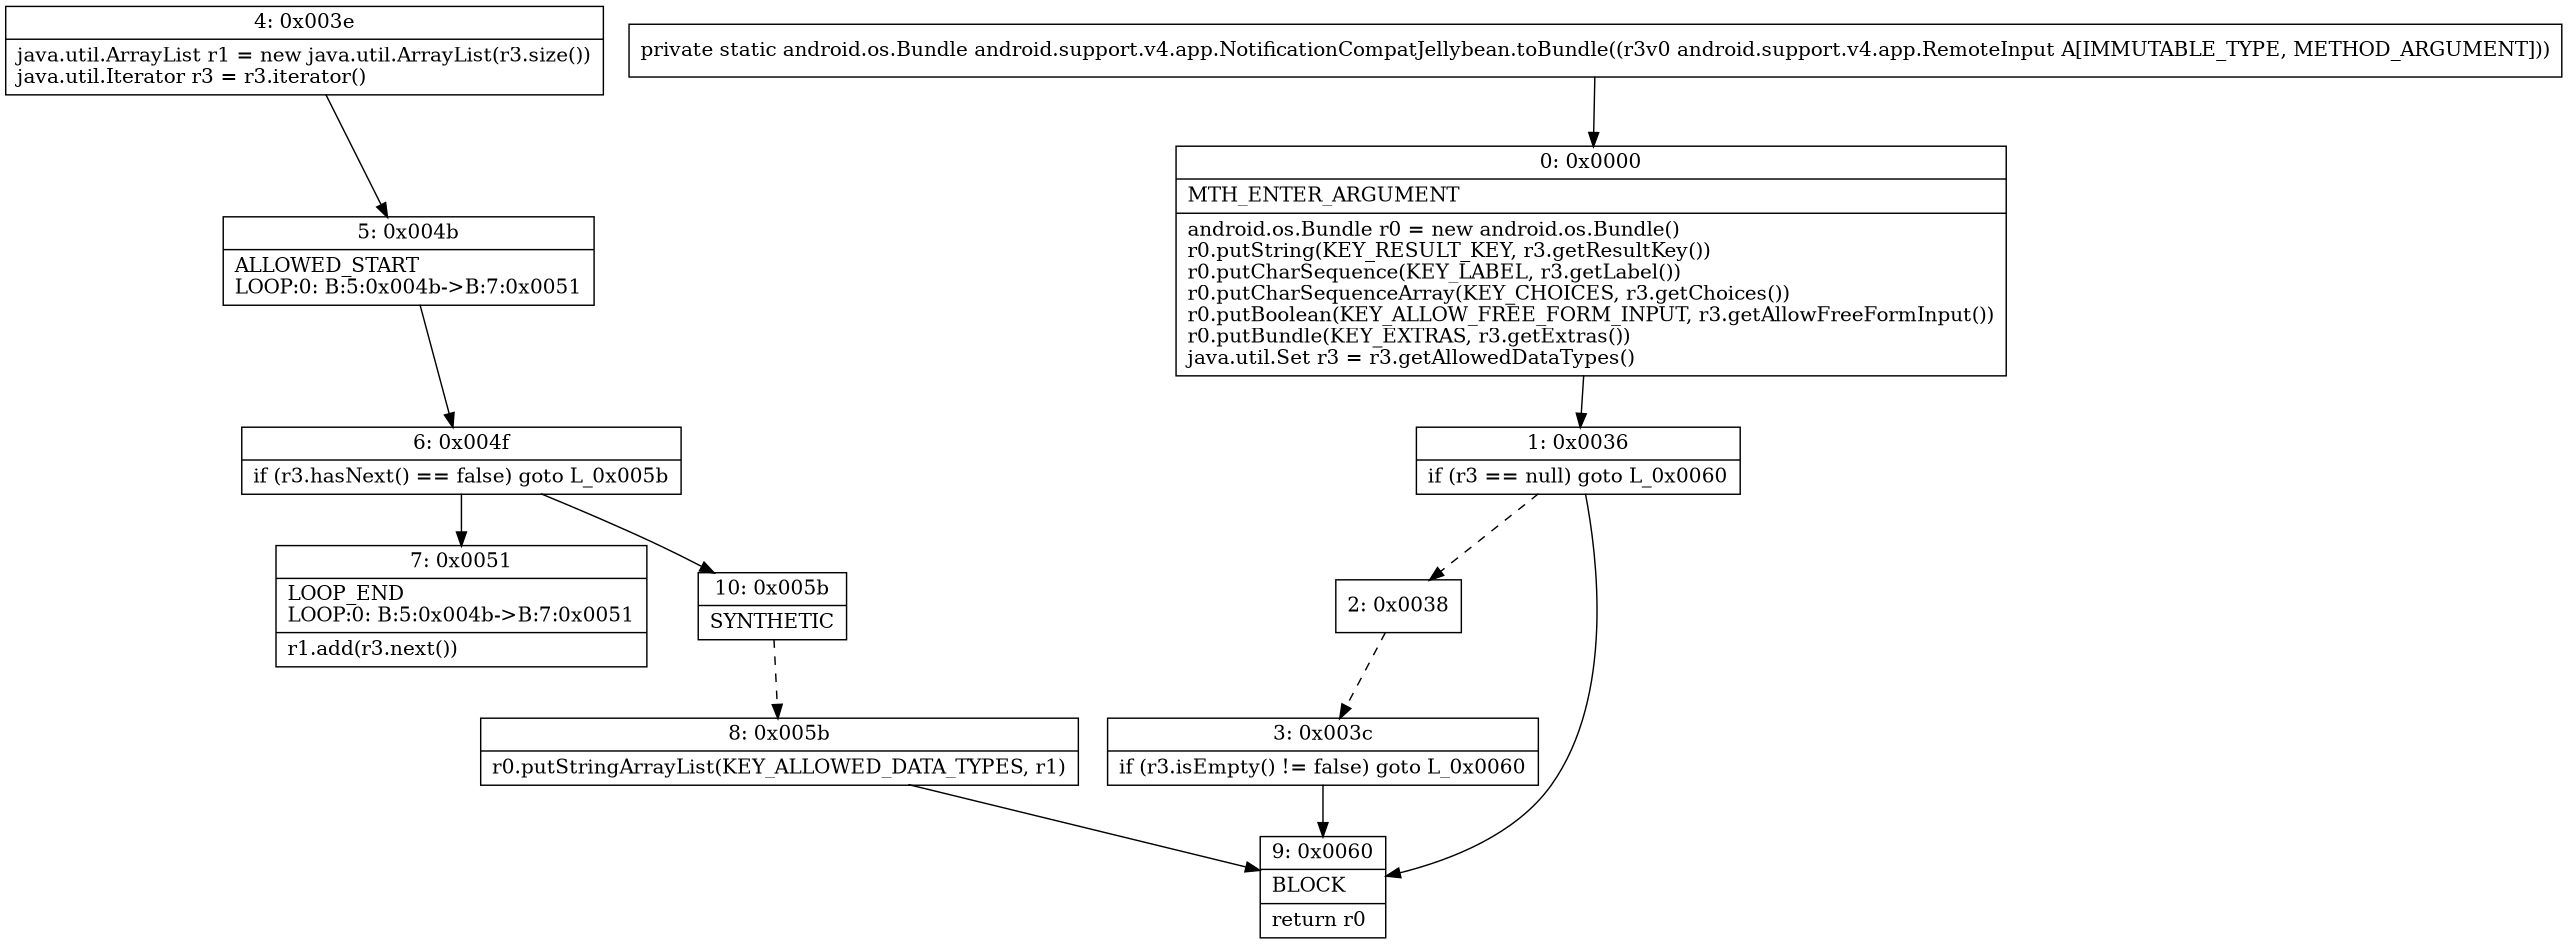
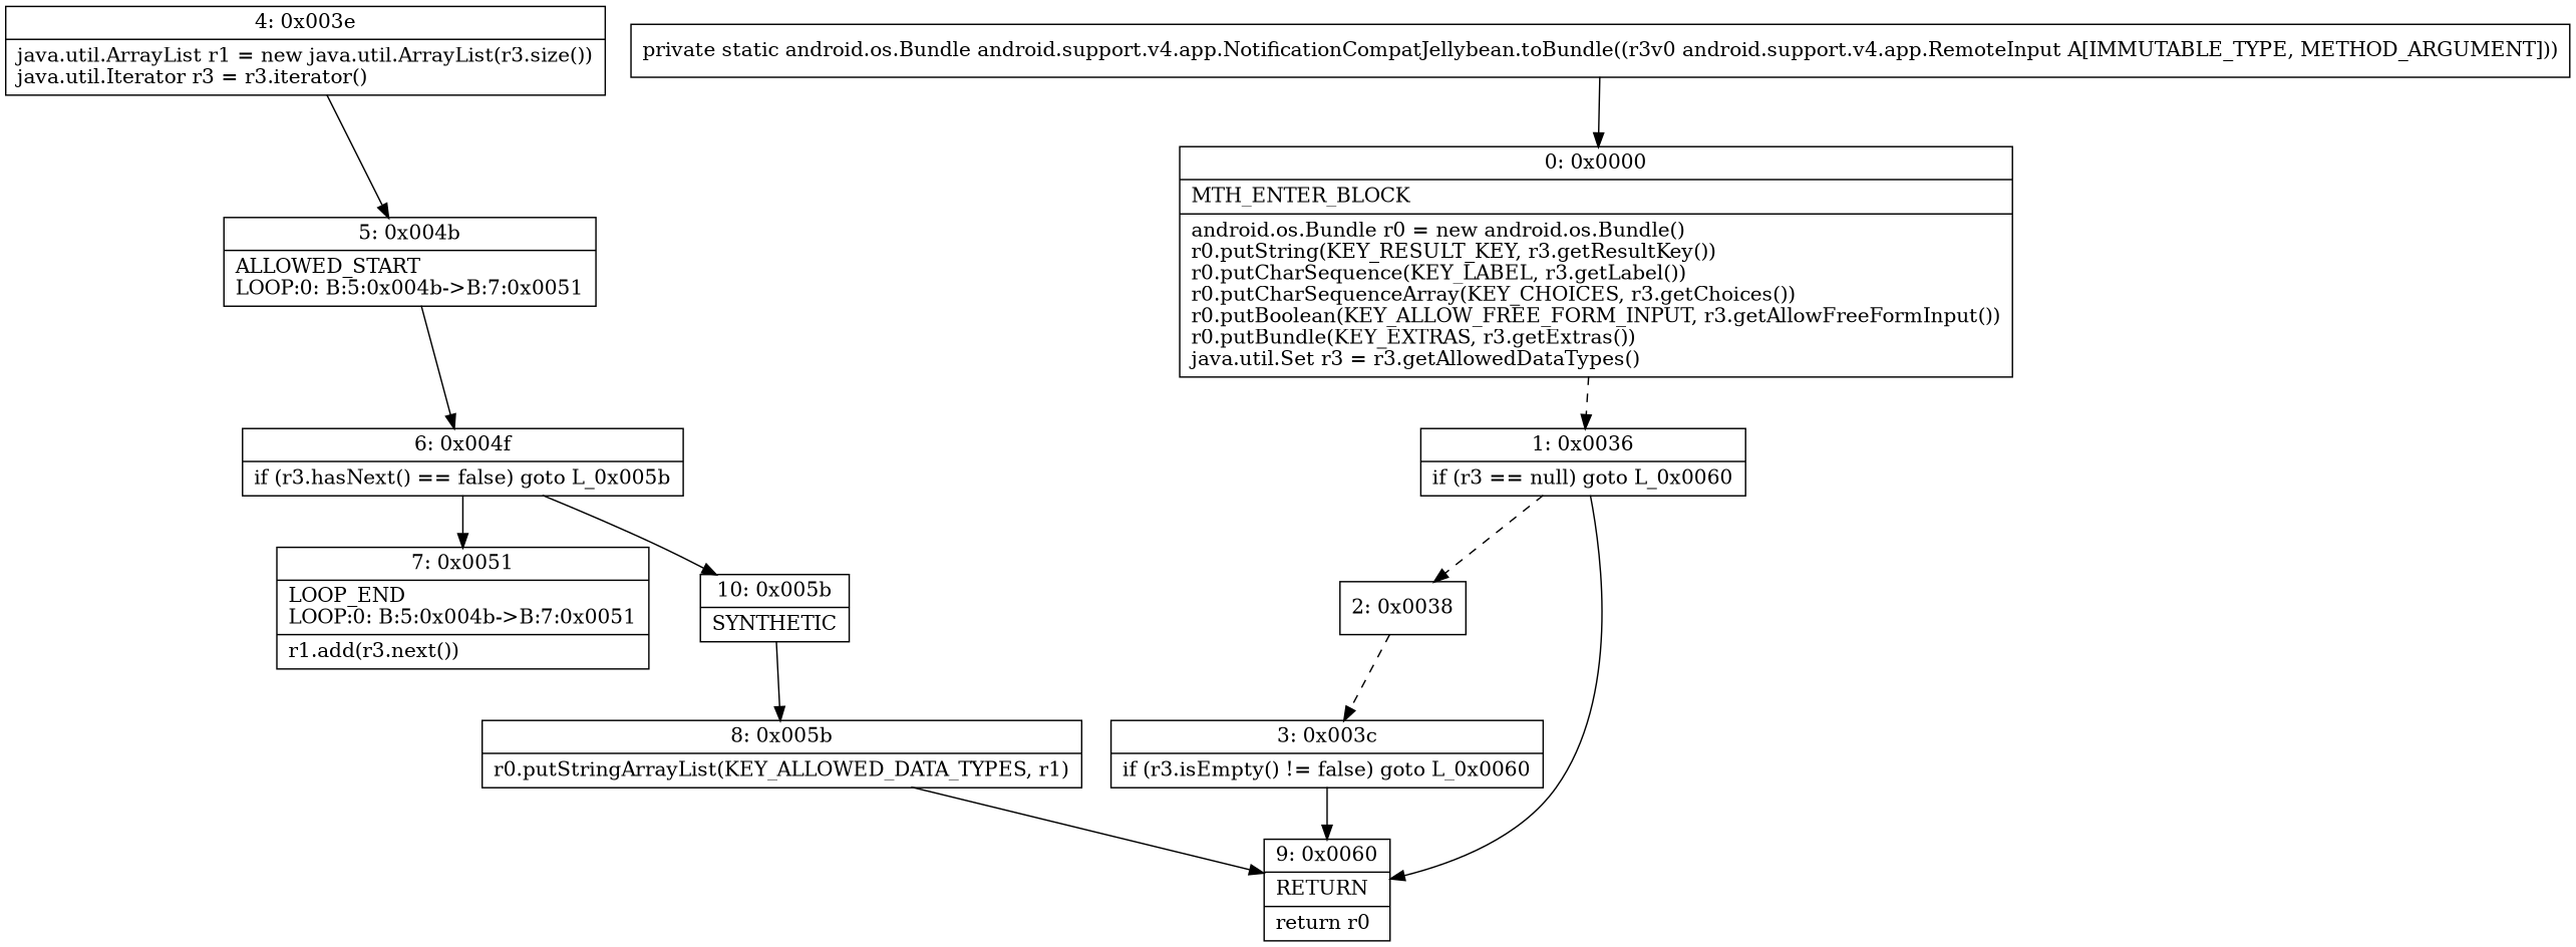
  digraph {
    node [shape=record]
-   n1 [label="{0\:\ 0x0000|MTH_ENTER_ARGUMENT\l|android.os.Bundle r0 = new android.os.Bundle()\lr0.putString(KEY_RESULT_KEY, r3.getResultKey())\lr0.putCharSequence(KEY_LABEL, r3.getLabel())\lr0.putCharSequenceArray(KEY_CHOICES, r3.getChoices())\lr0.putBoolean(KEY_ALLOW_FREE_FORM_INPUT, r3.getAllowFreeFormInput())\lr0.putBundle(KEY_EXTRAS, r3.getExtras())\ljava.util.Set r3 = r3.getAllowedDataTypes()\l}"]
+   n1 [label="{0\:\ 0x0000|MTH_ENTER_BLOCK\l|android.os.Bundle r0 = new android.os.Bundle()\lr0.putString(KEY_RESULT_KEY, r3.getResultKey())\lr0.putCharSequence(KEY_LABEL, r3.getLabel())\lr0.putCharSequenceArray(KEY_CHOICES, r3.getChoices())\lr0.putBoolean(KEY_ALLOW_FREE_FORM_INPUT, r3.getAllowFreeFormInput())\lr0.putBundle(KEY_EXTRAS, r3.getExtras())\ljava.util.Set r3 = r3.getAllowedDataTypes()\l}"]
    n2 [label="{1\:\ 0x0036|if (r3 == null) goto L_0x0060\l}"]
    n3 [label="{2\:\ 0x0038}"]
-   n4 [label="{9\:\ 0x0060|BLOCK\l|return r0\l}"]
+   n4 [label="{9\:\ 0x0060|RETURN\l|return r0\l}"]
    n5 [label="{3\:\ 0x003c|if (r3.isEmpty() != false) goto L_0x0060\l}"]
    n6 [label="{4\:\ 0x003e|java.util.ArrayList r1 = new java.util.ArrayList(r3.size())\ljava.util.Iterator r3 = r3.iterator()\l}"]
    n7 [label="{5\:\ 0x004b|ALLOWED_START\lLOOP:0: B:5:0x004b\-\>B:7:0x0051\l}"]
    n8 [label="{6\:\ 0x004f|if (r3.hasNext() == false) goto L_0x005b\l}"]
    n9 [label="{7\:\ 0x0051|LOOP_END\lLOOP:0: B:5:0x004b\-\>B:7:0x0051\l|r1.add(r3.next())\l}"]
    n10 [label="{10\:\ 0x005b|SYNTHETIC\l}"]
    n11 [label="{8\:\ 0x005b|r0.putStringArrayList(KEY_ALLOWED_DATA_TYPES, r1)\l}"]
    n12 [label="{private static android.os.Bundle android.support.v4.app.NotificationCompatJellybean.toBundle((r3v0 android.support.v4.app.RemoteInput A[IMMUTABLE_TYPE, METHOD_ARGUMENT])) }"]
-   n1 -> n2
+   n1 -> n2 [style=dashed]
    n2 -> n3 [style=dashed]
    n2 -> n4
    n3 -> n5 [style=dashed]
    n5 -> n4
    n6 -> n7
    n7 -> n8
    n8 -> n9 [style=solid]
    n8 -> n10
-   n10 -> n11 [style=dashed]
+   n10 -> n11
    n11 -> n4
    n12 -> n1
  }
